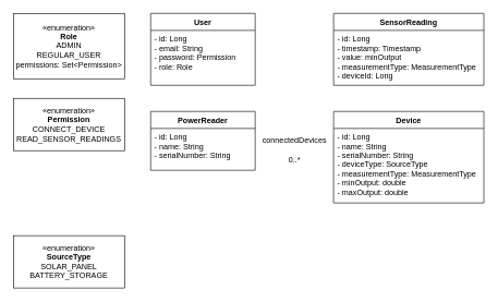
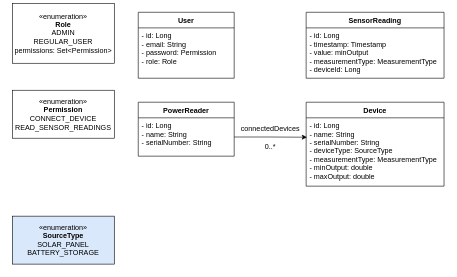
  <mxCell id="0" />
  <mxCell id="1" parent="0" />
  <mxCell id="2" value="User" style="swimlane;fontStyle=1;align=center;verticalAlign=top;childLayout=stackLayout;horizontal=1;startSize=26;horizontalStack=0;resizeParent=1;resizeLast=0;collapsible=1;marginBottom=0;rounded=0;shadow=0;strokeWidth=1;" parent="1" vertex="1"><mxGeometry x="230" y="20" width="160" height="110" as="geometry"><mxRectangle x="130" y="380" width="160" height="26" as="alternateBounds" /></mxGeometry></mxCell>
  <mxCell id="3" value="- id: Long&#10;- email: String&#10;- password: Permission&#10;- role: Role" style="text;align=left;verticalAlign=top;spacingLeft=4;spacingRight=4;overflow=hidden;rotatable=0;points=[[0,0.5],[1,0.5]];portConstraint=eastwest;" parent="2" vertex="1"><mxGeometry y="26" width="160" height="64" as="geometry" /></mxCell>
- <mxCell id="4" value="«enumeration»&lt;br&gt;&lt;b&gt;Role&lt;/b&gt;&lt;br&gt;ADMIN&lt;br&gt;REGULAR_USER&lt;br&gt;permissions: Set&amp;lt;Permission&amp;gt;" style="html=1;whiteSpace=wrap;" parent="1" vertex="1"><mxGeometry x="20" y="20" width="170" height="100" as="geometry" /></mxCell>
+ <mxCell id="4" value="«enumeration»&lt;br&gt;&lt;b&gt;Role&lt;/b&gt;&lt;br&gt;ADMIN&lt;br&gt;REGULAR_USER&lt;br&gt;permissions: Set&amp;lt;Permission&amp;gt;" style="html=1;whiteSpace=wrap;" parent="1" vertex="1"><mxGeometry x="20" y="5" width="170" height="100" as="geometry" /></mxCell>
  <mxCell id="5" value="«enumeration»&lt;br&gt;&lt;b&gt;Permission&lt;/b&gt;&lt;br&gt;CONNECT_DEVICE&lt;br&gt;READ_SENSOR_READINGS&lt;br&gt;" style="html=1;whiteSpace=wrap;" parent="1" vertex="1"><mxGeometry x="20" y="150" width="170" height="80" as="geometry" /></mxCell>
  <mxCell id="6" value="SensorReading" style="swimlane;fontStyle=1;align=center;verticalAlign=top;childLayout=stackLayout;horizontal=1;startSize=26;horizontalStack=0;resizeParent=1;resizeLast=0;collapsible=1;marginBottom=0;rounded=0;shadow=0;strokeWidth=1;" parent="1" vertex="1"><mxGeometry x="510" y="20" width="230" height="110" as="geometry"><mxRectangle x="130" y="380" width="160" height="26" as="alternateBounds" /></mxGeometry></mxCell>
  <mxCell id="7" value="- id: Long&#10;- timestamp: Timestamp&#10;- value: minOutput&#10;- measurementType: MeasurementType&#10;- deviceId: Long" style="text;align=left;verticalAlign=top;spacingLeft=4;spacingRight=4;overflow=hidden;rotatable=0;points=[[0,0.5],[1,0.5]];portConstraint=eastwest;" parent="6" vertex="1"><mxGeometry y="26" width="230" height="84" as="geometry" /></mxCell>
  <mxCell id="8" value="PowerReader" style="swimlane;fontStyle=1;align=center;verticalAlign=top;childLayout=stackLayout;horizontal=1;startSize=26;horizontalStack=0;resizeParent=1;resizeLast=0;collapsible=1;marginBottom=0;rounded=0;shadow=0;strokeWidth=1;" parent="1" vertex="1"><mxGeometry x="230" y="170" width="160" height="90" as="geometry"><mxRectangle x="130" y="380" width="160" height="26" as="alternateBounds" /></mxGeometry></mxCell>
  <mxCell id="9" value="- id: Long&#10;- name: String&#10;- serialNumber: String&#10;" style="text;align=left;verticalAlign=top;spacingLeft=4;spacingRight=4;overflow=hidden;rotatable=0;points=[[0,0.5],[1,0.5]];portConstraint=eastwest;" parent="8" vertex="1"><mxGeometry y="26" width="160" height="64" as="geometry" /></mxCell>
  <mxCell id="10" value="Device" style="swimlane;fontStyle=1;align=center;verticalAlign=top;childLayout=stackLayout;horizontal=1;startSize=26;horizontalStack=0;resizeParent=1;resizeLast=0;collapsible=1;marginBottom=0;rounded=0;shadow=0;strokeWidth=1;" parent="1" vertex="1"><mxGeometry x="510" y="170" width="230" height="140" as="geometry"><mxRectangle x="130" y="380" width="160" height="26" as="alternateBounds" /></mxGeometry></mxCell>
  <mxCell id="11" value="- id: Long&#10;- name: String&#10;- serialNumber: String&#10;- deviceType: SourceType&#10;- measurementType: MeasurementType&#10;- minOutput: double&#10;- maxOutput: double&#10;&#10;" style="text;align=left;verticalAlign=top;spacingLeft=4;spacingRight=4;overflow=hidden;rotatable=0;points=[[0,0.5],[1,0.5]];portConstraint=eastwest;" parent="10" vertex="1"><mxGeometry y="26" width="230" height="114" as="geometry" /></mxCell>
+ <mxCell id="12" style="edgeStyle=orthogonalEdgeStyle;rounded=0;orthogonalLoop=1;jettySize=auto;html=1;exitX=1;exitY=0.5;exitDx=0;exitDy=0;entryX=0.006;entryY=0.284;entryDx=0;entryDy=0;entryPerimeter=0;" parent="1" source="9" target="11" edge="1"><mxGeometry relative="1" as="geometry" /></mxCell>
  <mxCell id="13" value="connectedDevices" style="text;html=1;align=center;verticalAlign=middle;resizable=0;points=[];autosize=1;strokeColor=none;fillColor=none;" parent="1" vertex="1"><mxGeometry x="390" y="200" width="120" height="30" as="geometry" /></mxCell>
  <mxCell id="14" value="0..*" style="text;html=1;align=center;verticalAlign=middle;resizable=0;points=[];autosize=1;strokeColor=none;fillColor=none;" parent="1" vertex="1"><mxGeometry x="430" y="230" width="40" height="30" as="geometry" /></mxCell>
- <mxCell id="15" value="«enumeration»&lt;br&gt;&lt;b&gt;SourceType&lt;/b&gt;&lt;br&gt;SOLAR_PANEL&lt;br&gt;BATTERY_STORAGE" style="html=1;whiteSpace=wrap;" parent="1" vertex="1"><mxGeometry x="20" y="360" width="170" height="80" as="geometry" /></mxCell>
+ <mxCell id="15" value="«enumeration»&lt;br&gt;&lt;b&gt;SourceType&lt;/b&gt;&lt;br&gt;SOLAR_PANEL&lt;br&gt;BATTERY_STORAGE" style="html=1;whiteSpace=wrap;fillColor=#dae8fc;" parent="1" vertex="1"><mxGeometry x="20" y="360" width="170" height="80" as="geometry" /></mxCell>
